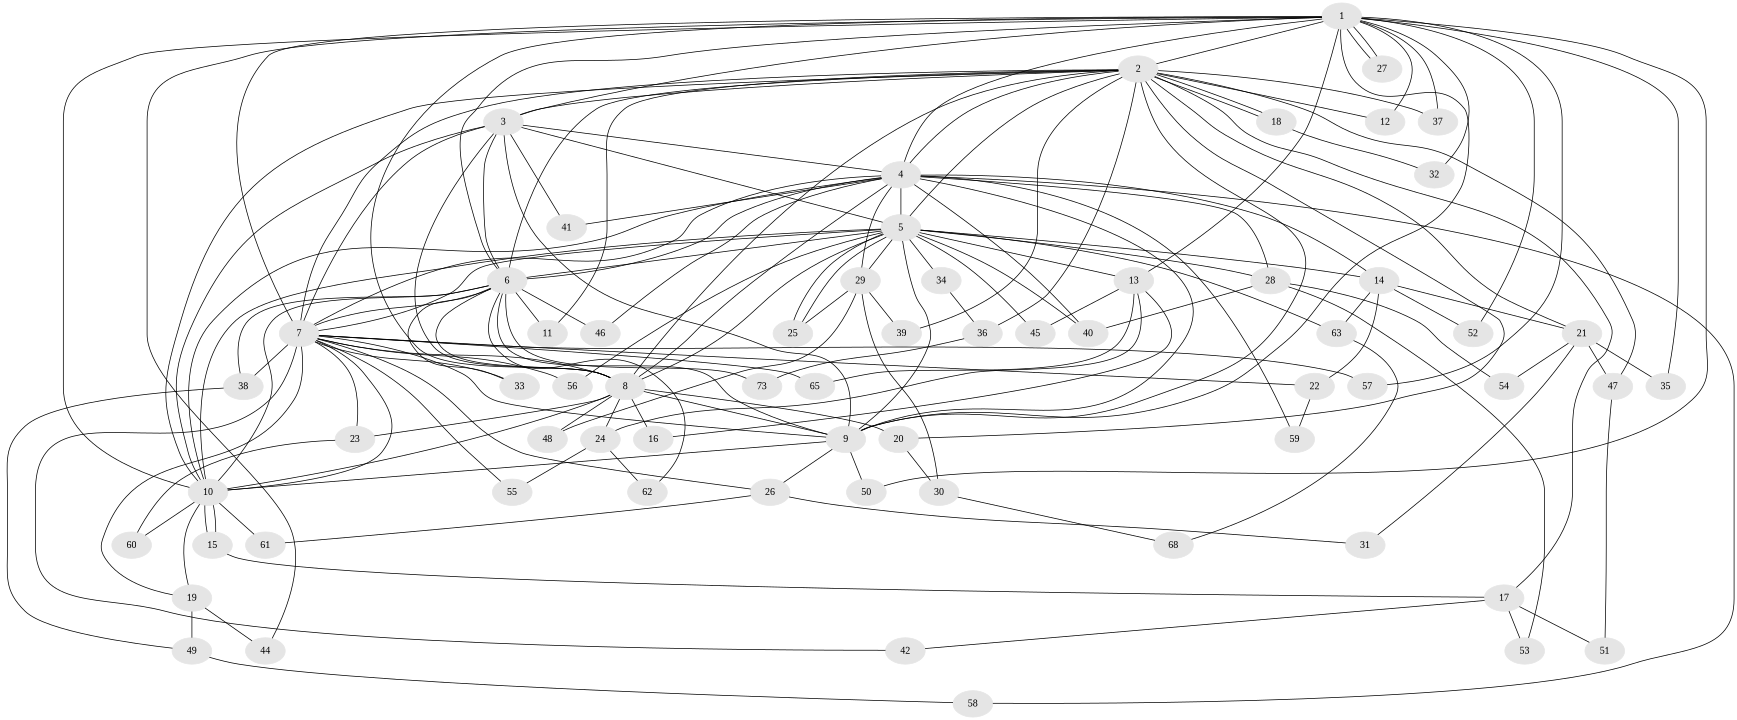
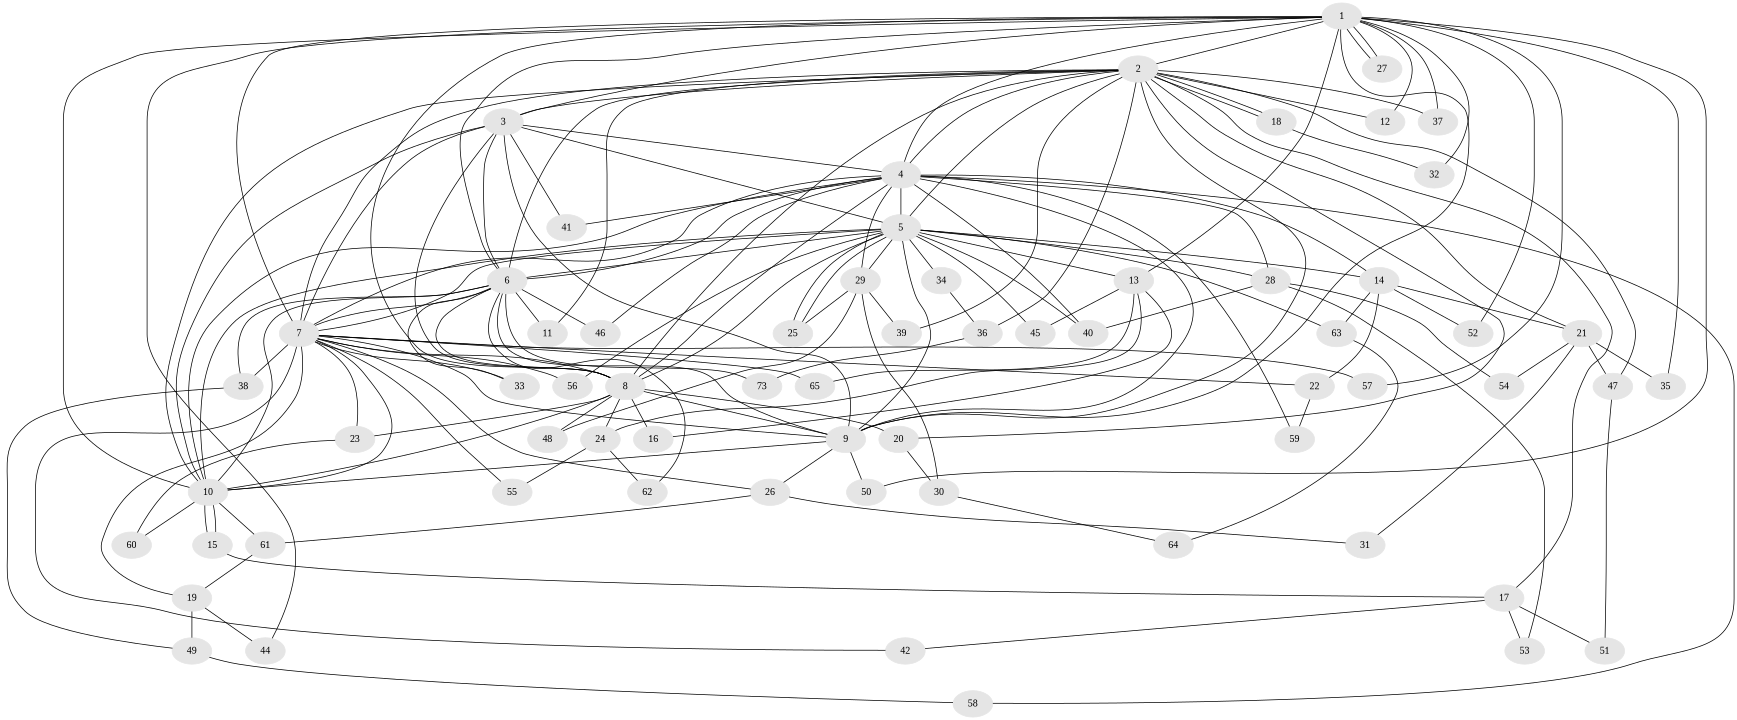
  graph {
    fontname="Liberation Serif"
    node [color=gray90 fontname="Liberation Serif" style=filled]
    edge [fontname="Liberation Serif"]
    1
    2
    3
    4
    6
    7
    8
    9
    10
    12
    13
    27
    32
    35
    37
    44
    50
    52
    57
    5
    11
    17
    18
    20
    21
    36
    39
    47
    41
    14
    28
    29
    40
    46
    58
    59
    25
    34
    45
    56
    63
    33
    38
    n44 [label=73]
    62
    19
    22
    23
    26
    42
    55
    65
    16
    24
    48
    15
    60
    61
    51
    53
    30
    31
    54
-   64 [label=68]
+   64
    49
    1 -- 2
    1 -- 3
    1 -- 4
    1 -- 6
    1 -- 7
    1 -- 8
    1 -- 9
    1 -- 10
    1 -- 12
    1 -- 13
    1 -- 27
    1 -- 27
    1 -- 32
    1 -- 35
    1 -- 37
    1 -- 44
    1 -- 50
    1 -- 52
    1 -- 57
    2 -- 3
    2 -- 4
    2 -- 6
    2 -- 7
    2 -- 8
    2 -- 9
    2 -- 10
    2 -- 12
    2 -- 37
    2 -- 5
    2 -- 11
    2 -- 17
    2 -- 18
    2 -- 18
    2 -- 20
    2 -- 21
    2 -- 36
    2 -- 39
    2 -- 47
    3 -- 4
    3 -- 6
    3 -- 7
    3 -- 8
    3 -- 9
    3 -- 10
    3 -- 5
    3 -- 41
    4 -- 6
    4 -- 7
    4 -- 8
    4 -- 9
    4 -- 10
    4 -- 5
    4 -- 41
    4 -- 14
    4 -- 28
    4 -- 29
    4 -- 40
    4 -- 46
    4 -- 58
    4 -- 59
    6 -- 7
    6 -- 8
    6 -- 9
    6 -- 10
    6 -- 11
    6 -- 46
    6 -- 33
    6 -- 38
    6 -- n44
    6 -- 62
    7 -- 8
    7 -- 9
    7 -- 10
    7 -- 57
    7 -- 56
    7 -- 33
    7 -- 38
    7 -- 19
    7 -- 22
    7 -- 23
    7 -- 26
    7 -- 42
    7 -- 55
    7 -- 65
    8 -- 9
    8 -- 10
    8 -- 20
    8 -- 23
    8 -- 16
    8 -- 24
    8 -- 48
    9 -- 10
    9 -- 50
    9 -- 26
-   10 -- 19
+   61 -- 19
    10 -- 15
    10 -- 15
    10 -- 60
    10 -- 61
    13 -- 45
    13 -- 65
    13 -- 16
    13 -- 24
    5 -- 6
    5 -- 7
    5 -- 8
    5 -- 9
    5 -- 10
    5 -- 13
    5 -- 14
    5 -- 28
    5 -- 29
    5 -- 25
    5 -- 25
    5 -- 34
    5 -- 45
    5 -- 56
    5 -- 63
    17 -- 42
    17 -- 51
    17 -- 53
    18 -- 32
    20 -- 30
    21 -- 35
    21 -- 47
    21 -- 31
    21 -- 54
    36 -- n44
    47 -- 51
    14 -- 52
    14 -- 21
    14 -- 63
    14 -- 22
    28 -- 40
    28 -- 53
    28 -- 54
    29 -- 39
    29 -- 25
    29 -- 48
    29 -- 30
    40 -- 5
    34 -- 36
    63 -- 64
    38 -- 49
    19 -- 44
    19 -- 49
    22 -- 59
    23 -- 60
    26 -- 61
    26 -- 31
    24 -- 62
    24 -- 55
    15 -- 17
    30 -- 64
    49 -- 58
  }
